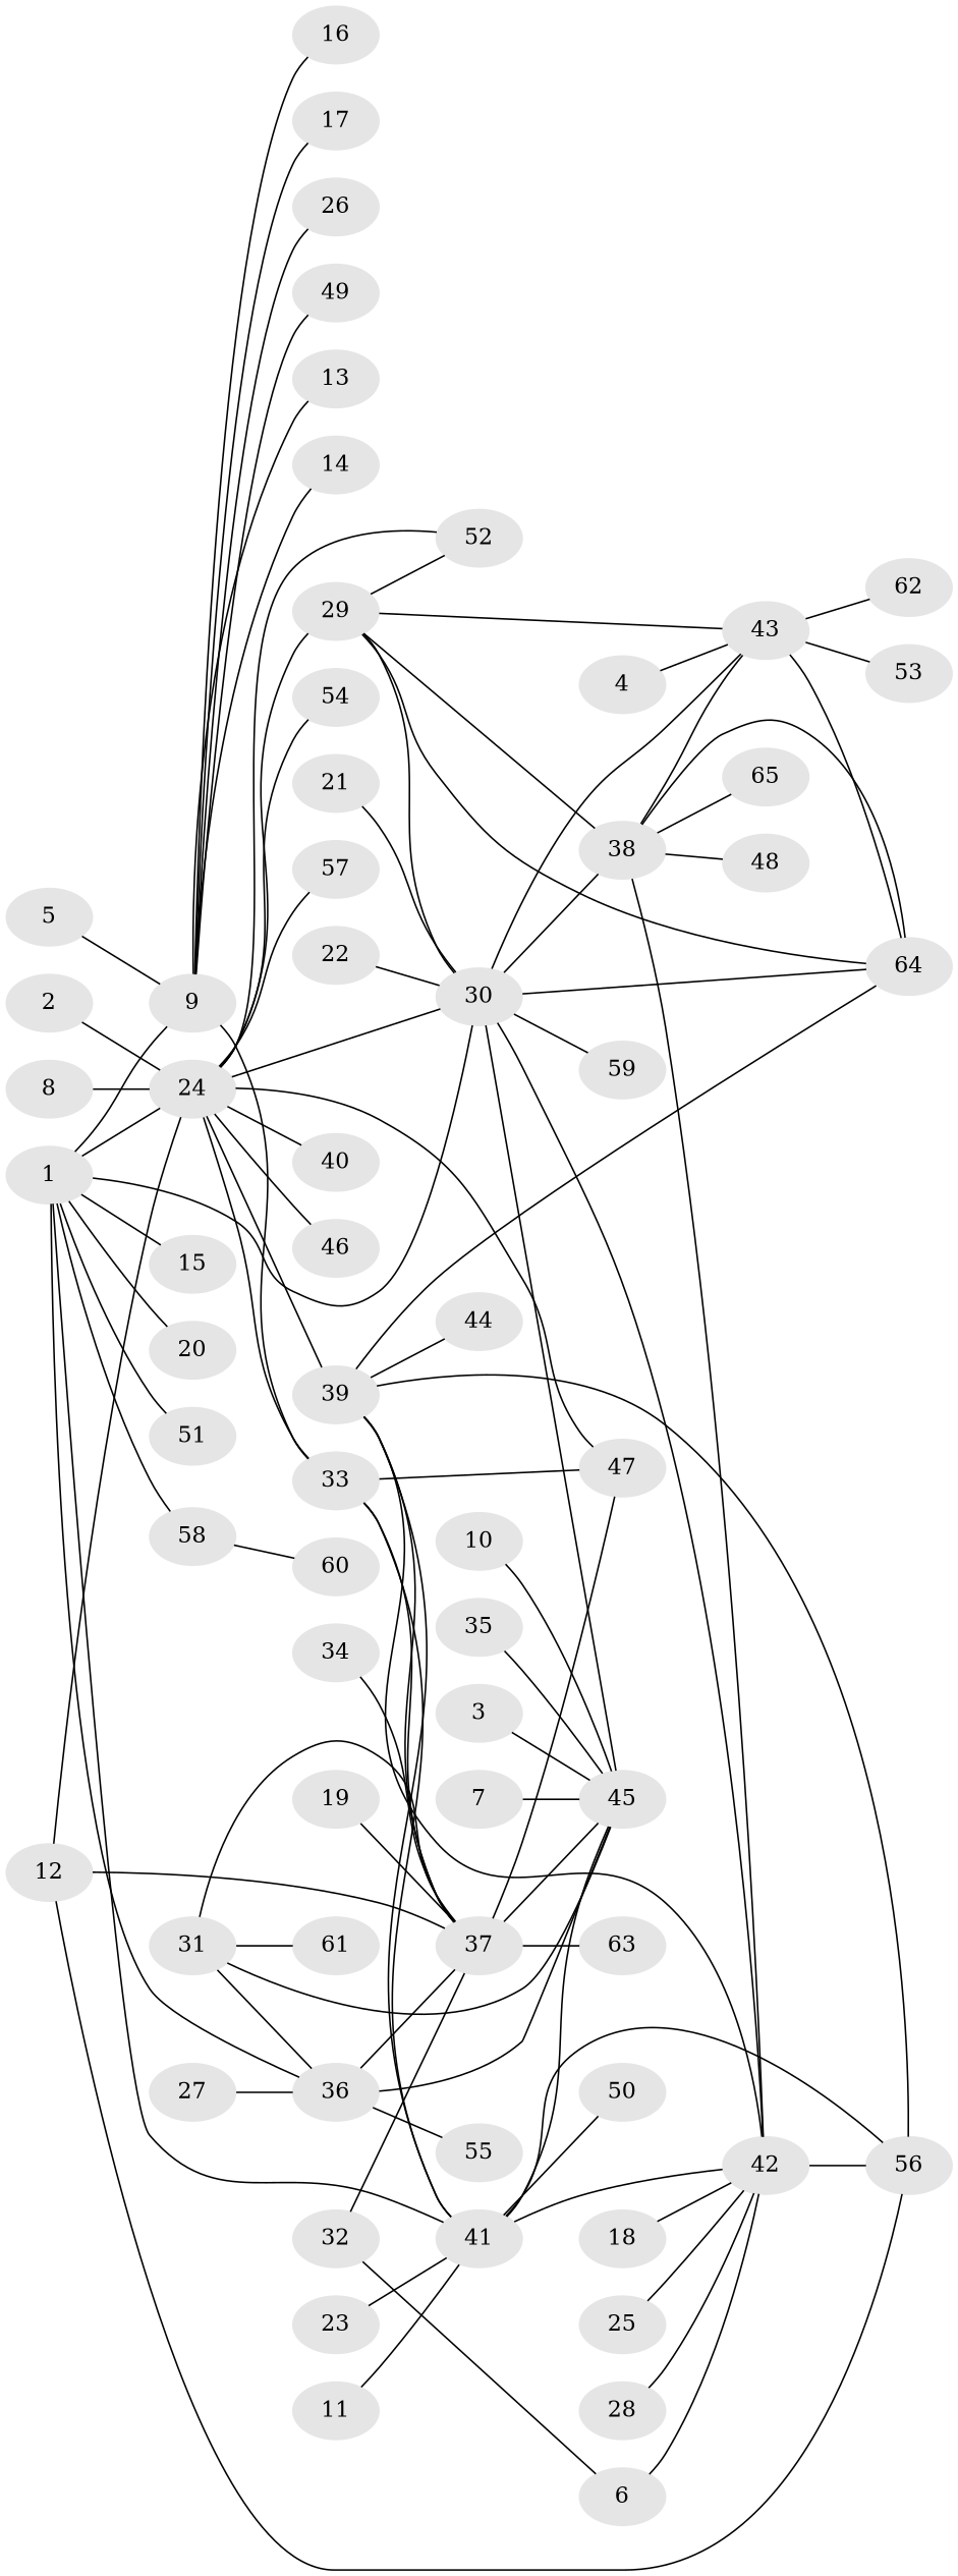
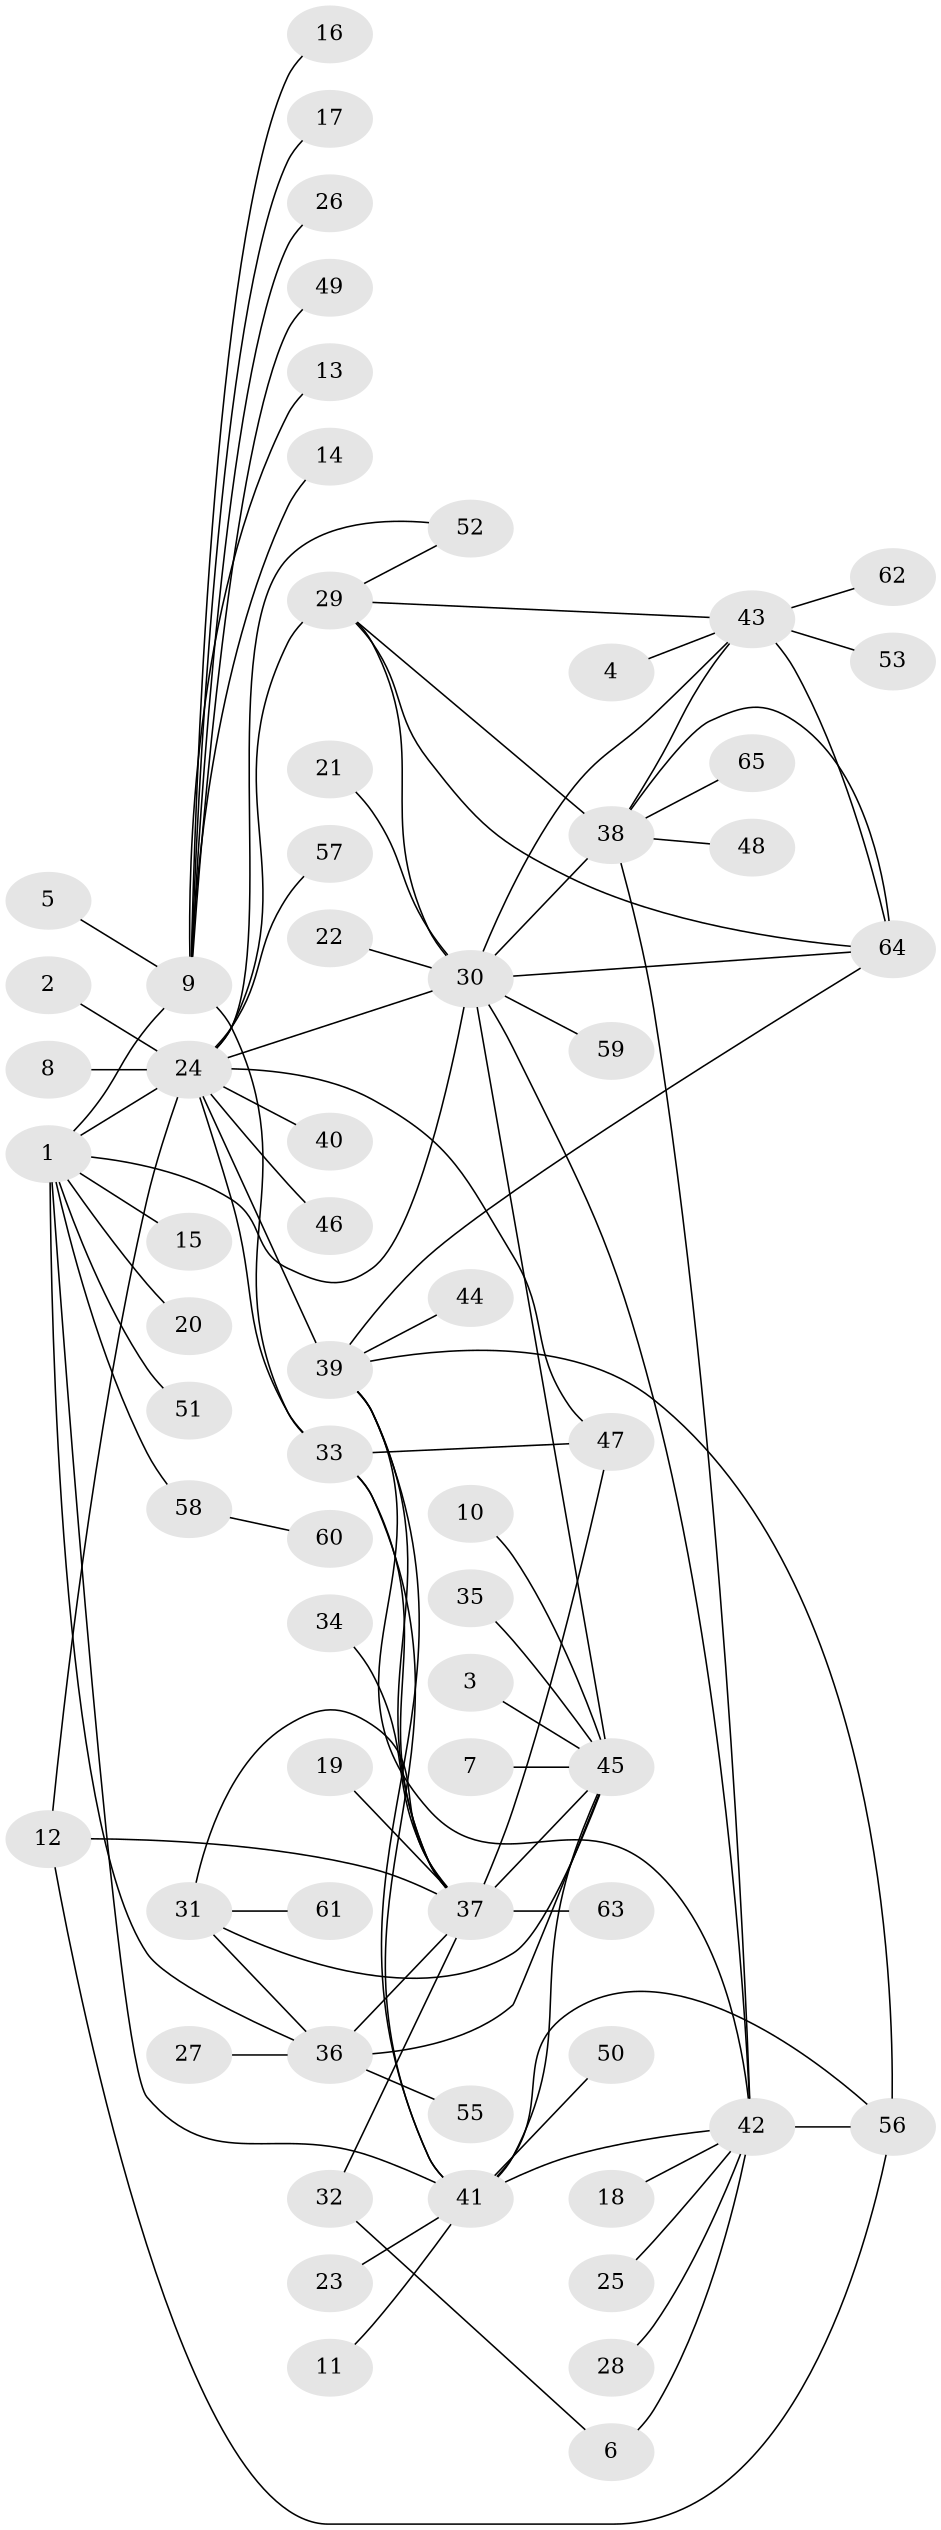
  graph {
    rankdir=LR
    node [color=gray90 style=filled]
    edge [weight=1.0]
    1
    9
    15
    20
    24
    30
    36
    41
    51
    58
    13
    14
    16
    17
    26
    33
    49
    29
    39
    40
    46
    47
    52
-   54
    57
    45
    43
    42
    38
    64
    59
    37
    55
    56
    50
    60
    2
    3
    4
    53
    62
    5
    6
    7
    8
    10
    11
    12
    63
    18
    19
    21
    22
    23
    44
    25
    27
    28
    48
    65
    31
    61
    32
    34
    35
    1 -- 9 [weight=8.0]
    1 -- 15
    1 -- 20
    1 -- 24
    1 -- 30
    1 -- 36
    1 -- 41
    1 -- 51
    1 -- 58
    9 -- 13
    9 -- 14
    9 -- 16
    9 -- 17
    9 -- 26
    9 -- 33
    9 -- 49
    24 -- 30
    24 -- 33
    24 -- 29
    24 -- 39
    24 -- 40
    24 -- 46
    24 -- 47 [weight=3.0]
    24 -- 52
-   24 -- 54
    24 -- 57
    30 -- 45
    30 -- 43 [weight=2.0]
    30 -- 42
    30 -- 38 [weight=2.0]
    30 -- 64 [weight=2.0]
    30 -- 59
    36 -- 45 [weight=3.0]
    36 -- 37
    36 -- 55
    41 -- 45
    41 -- 42 [weight=3.0]
    41 -- 56
    41 -- 50
    58 -- 60
    33 -- 41
    33 -- 47 [weight=3.0]
    33 -- 37
    29 -- 30 [weight=2.0]
    29 -- 52
    29 -- 43
    29 -- 38
    29 -- 64
    39 -- 41
    39 -- 42 [weight=3.0]
    39 -- 64
    39 -- 37
    39 -- 56
    39 -- 44
    43 -- 64
    43 -- 53
    43 -- 62
    42 -- 56 [weight=3.0]
    38 -- 43
    38 -- 42
    38 -- 64
    38 -- 48
    38 -- 65
    37 -- 47 [weight=3.0]
    37 -- 45 [weight=3.0]
    37 -- 63
    2 -- 24
    3 -- 45
    4 -- 43
    5 -- 9
    6 -- 42
    7 -- 45
    8 -- 24
    10 -- 45
    11 -- 41
    12 -- 24
    12 -- 37
    12 -- 56
    18 -- 42
    19 -- 37
    21 -- 30
    22 -- 30
    23 -- 41
    25 -- 42
    27 -- 36
    28 -- 42
    31 -- 36
    31 -- 45 [weight=3.0]
    31 -- 37
    31 -- 61
    32 -- 37
    32 -- 6
    34 -- 37
    35 -- 45
  }
